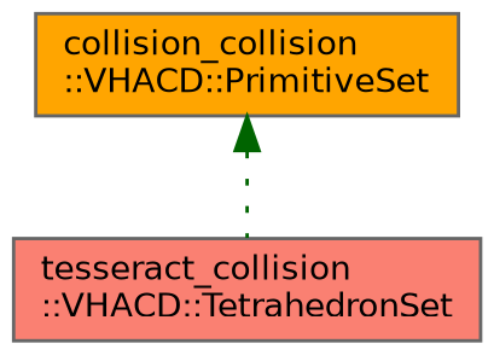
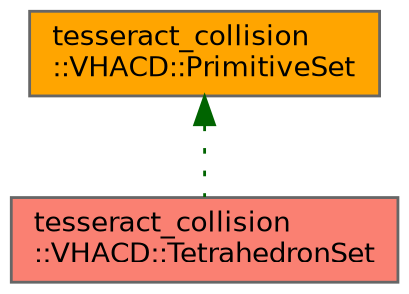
  digraph {
    node [color=gray40 fontname=Helvetica fontsize=10 shape=box style=filled]
    n1 [fillcolor=salmon fontcolor=black height=0.2 label="tesseract_collision\l::VHACD::TetrahedronSet" width=0.4]
-   n2 [fillcolor=orange height=0.2 label="collision_collision\l::VHACD::PrimitiveSet" width=0.4]
+   n2 [fillcolor=orange height=0.2 label="tesseract_collision\l::VHACD::PrimitiveSet" width=0.4]
    n2 -> n1 [color=darkgreen dir=back fontname=Helvetica fontsize=10 labelfontname=Helvetica labelfontsize=10 style=dotted]
  }
